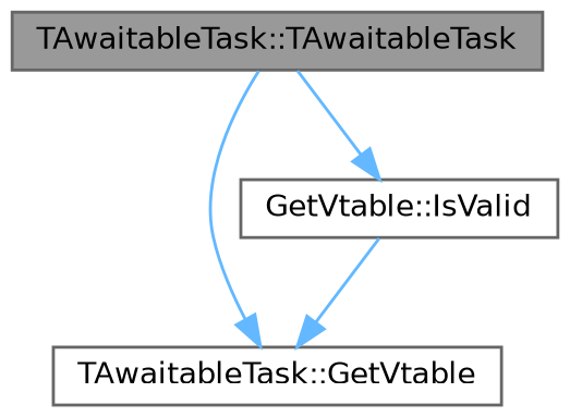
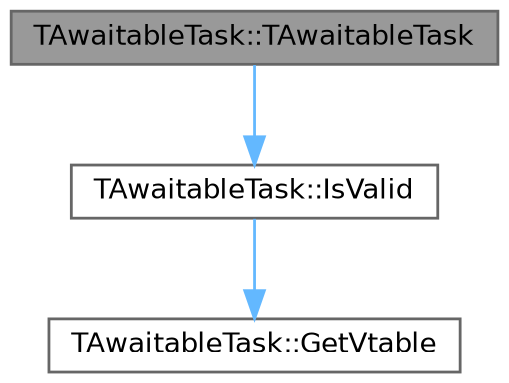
  digraph {
    rankdir=TB
    node [color=grey40 fillcolor=white fontname=Helvetica fontsize=10 shape=box style=filled]
    edge [color=steelblue1 fontname=Helvetica fontsize=10 labelfontname=Helvetica labelfontsize=10 style=solid]
    n1 [color=gray40 fillcolor=grey60 fontcolor=black height=0.2 label="TAwaitableTask::TAwaitableTask" width=0.4]
    n2 [height=0.2 label="TAwaitableTask::GetVtable" width=0.4]
-   n3 [height=0.2 label="GetVtable::IsValid" width=0.4]
-   n1 -> n2
+   n3 [height=0.2 label="TAwaitableTask::IsValid" width=0.4]
    n1 -> n3
    n3 -> n2
  }
